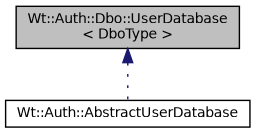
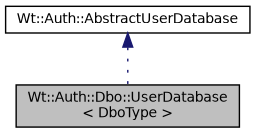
  digraph {
    node [color=black fontname=Helvetica fontsize=10 shape=record style=filled]
    n1 [fillcolor=grey75 fontcolor=black height=0.2 label="Wt::Auth::Dbo::UserDatabase\l\< DboType \>" width=0.4]
    n2 [fillcolor=white height=0.2 label="Wt::Auth::AbstractUserDatabase" width=0.4]
-   n1 -> n2 [color=midnightblue dir=back fontname=Helvetica fontsize=10 labelfontname=Helvetica labelfontsize=10 style=dotted]
+   n2 -> n1 [color=midnightblue dir=back fontname=Helvetica fontsize=10 labelfontname=Helvetica labelfontsize=10 style=dotted]
  }
